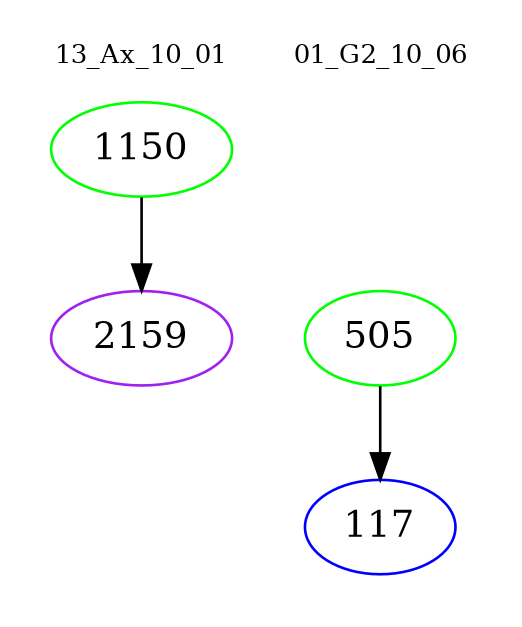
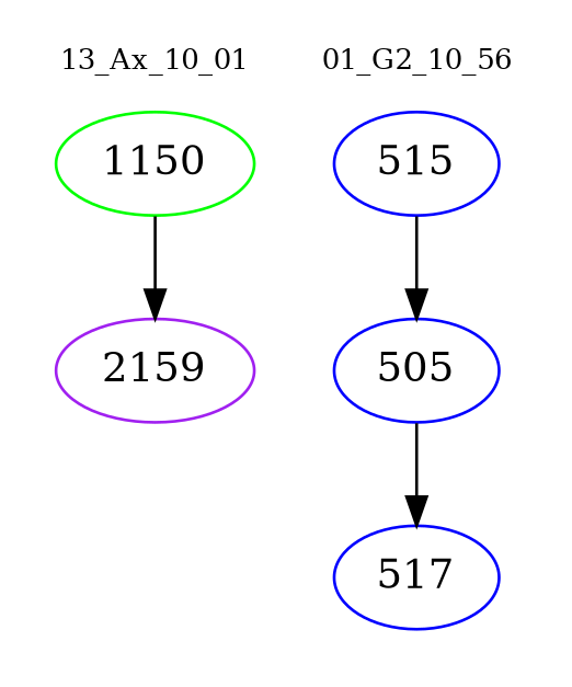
  digraph {
    node [color=green]
    edge [color=black]
    n1 [label=1150]
    n2 [color=purple label=2159]
-   n4 [label=505]
-   n5 [color=blue label=117]
+   n3 [color=blue label=515]
+   n4 [color=blue label=505]
+   n5 [color=blue label=517]
    subgraph cluster_1 {
      color=white
      fontsize=10
      label="13_Ax_10_01"
      n1
      n2
    }
    subgraph cluster_2 {
      color=white
      fontsize=10
-     label="01_G2_10_06"
+     label="01_G2_10_56"
+     n3
      n4
      n5
    }
    n1 -> n2
+   n3 -> n4
    n4 -> n5
  }
